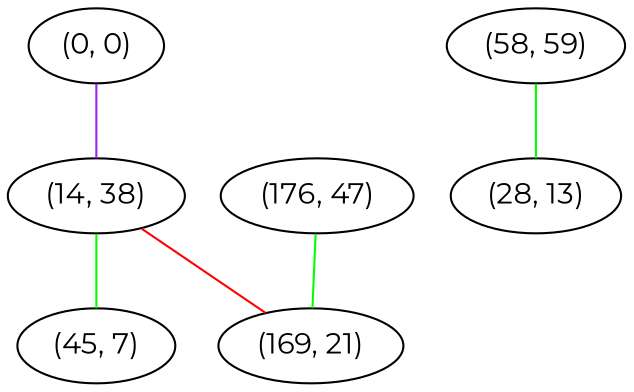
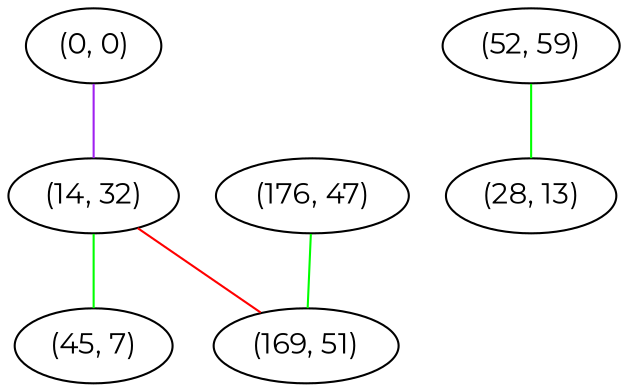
  graph {
    fontname=Montserrat
    node [fontname=Montserrat]
    edge [color=green fontname=Montserrat weight=2]
    "(0, 0)"
-   "(14, 38)"
+   "(14, 38)" [label="(14, 32)"]
    "(45, 7)"
-   "(169, 51)" [label="(169, 21)"]
+   "(169, 51)"
    n5 [label="(28, 13)"]
-   "(58, 59)"
+   "(58, 59)" [label="(52, 59)"]
    "(176, 47)"
    "(0, 0)" -- "(14, 38)" [color=purple weight=4]
    "(14, 38)" -- "(45, 7)"
    "(14, 38)" -- "(169, 51)" [color=red weight=1]
    "(58, 59)" -- n5
    "(176, 47)" -- "(169, 51)" [weight=1]
  }
